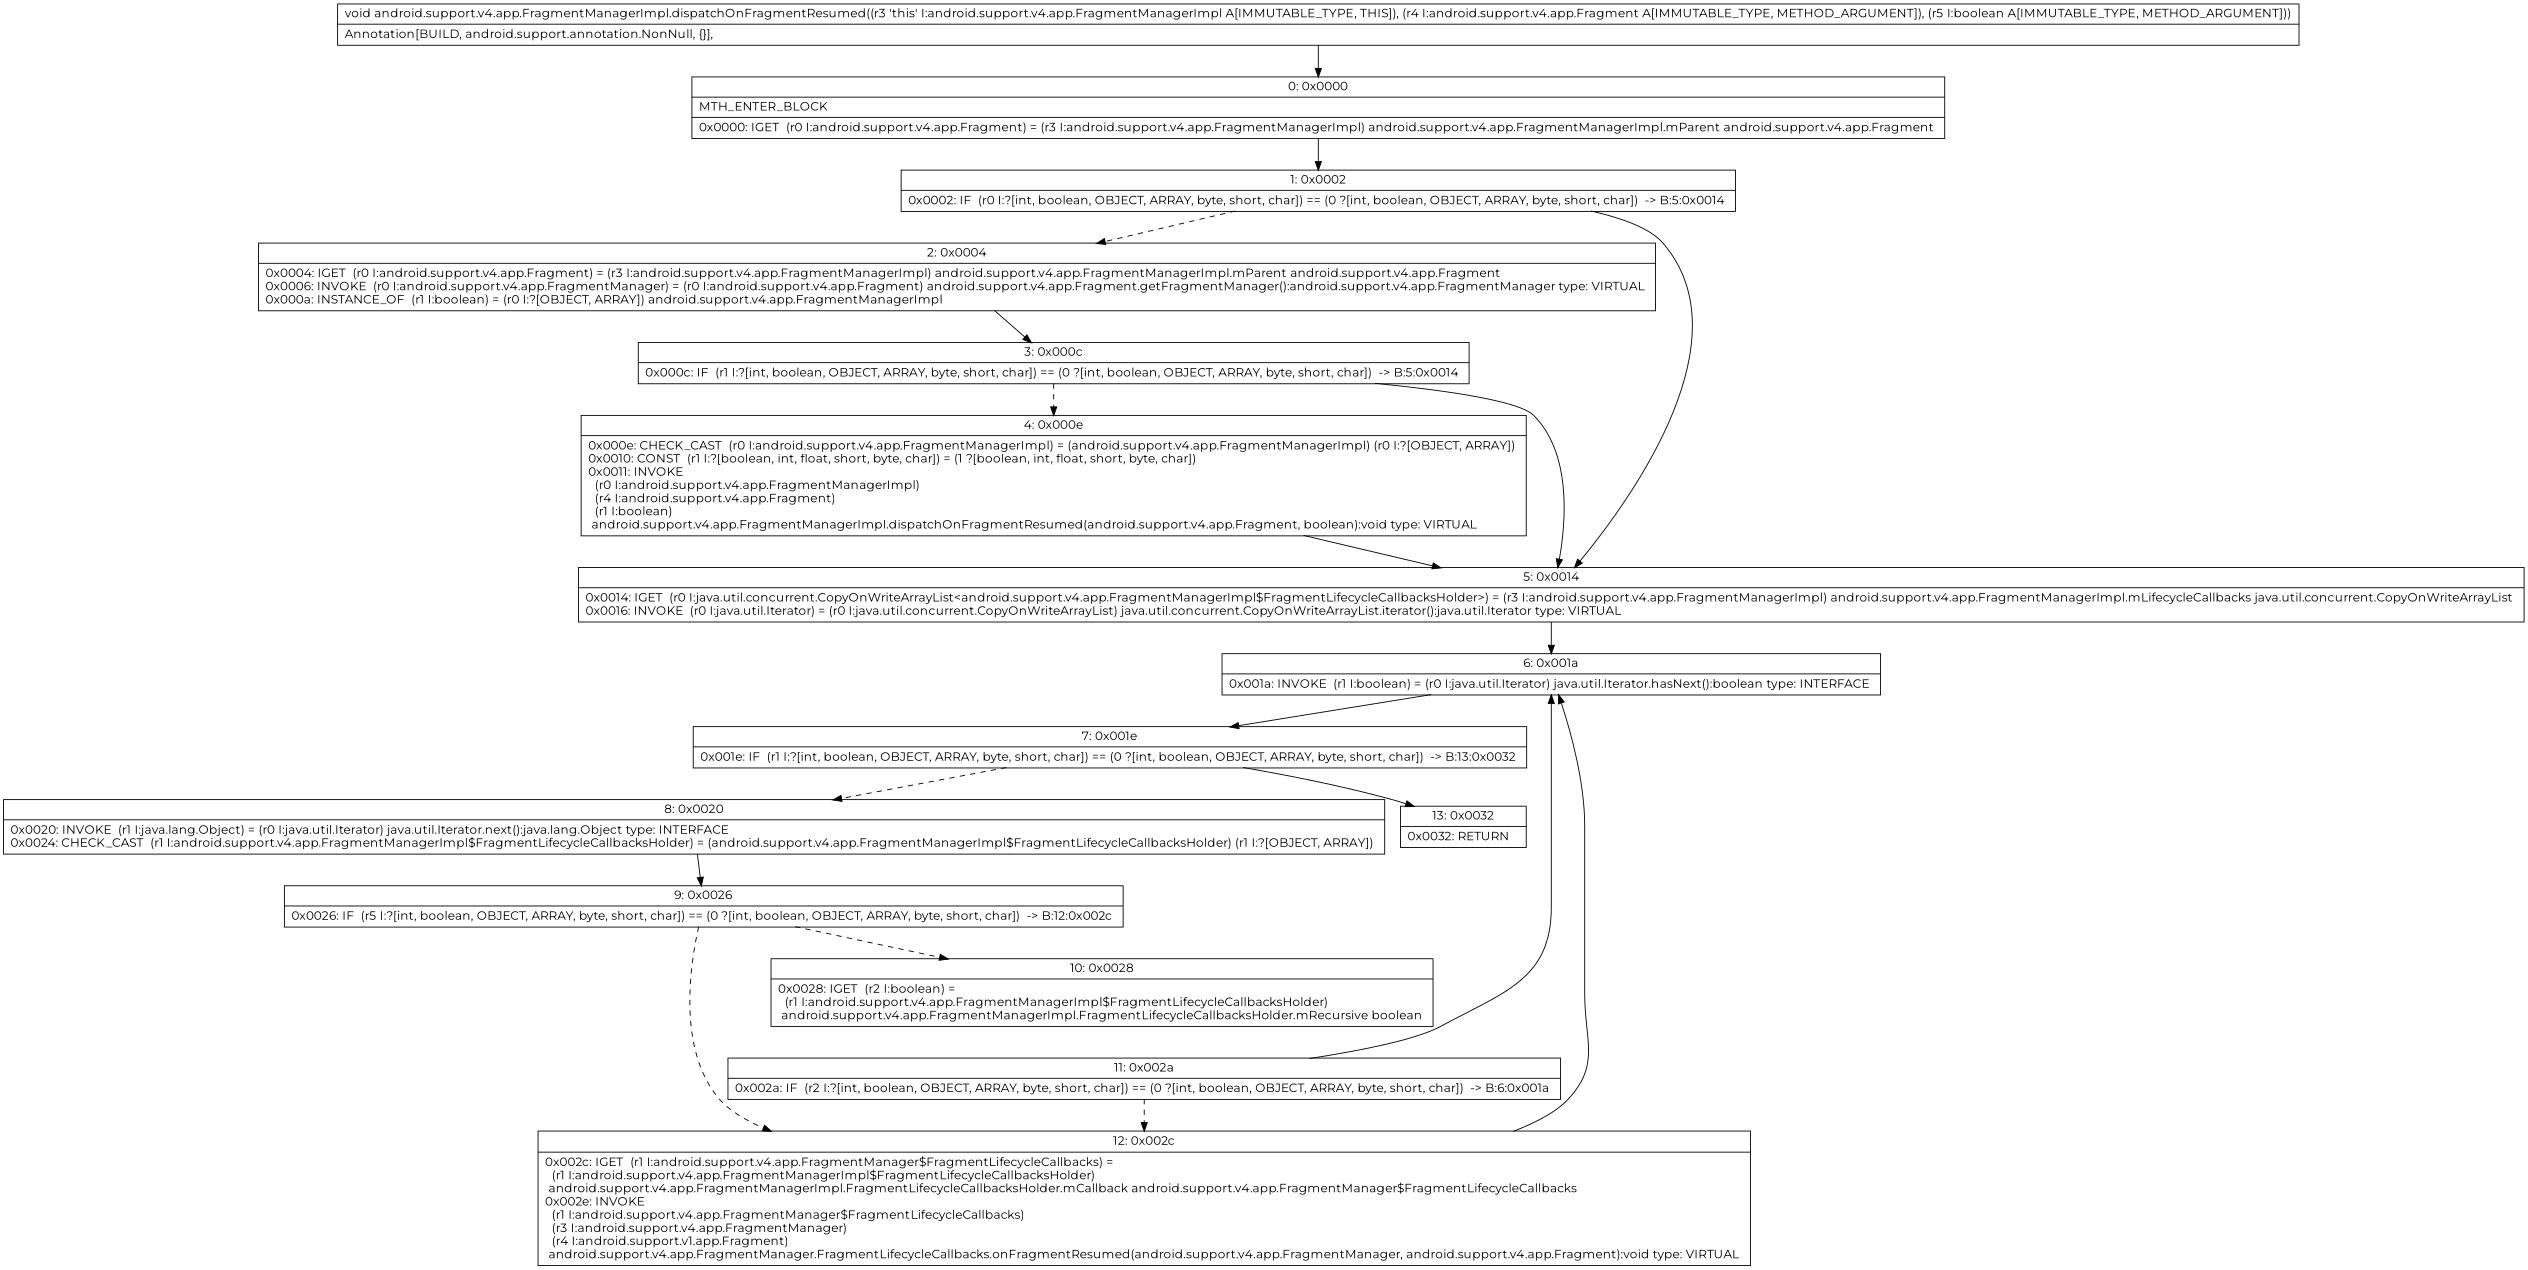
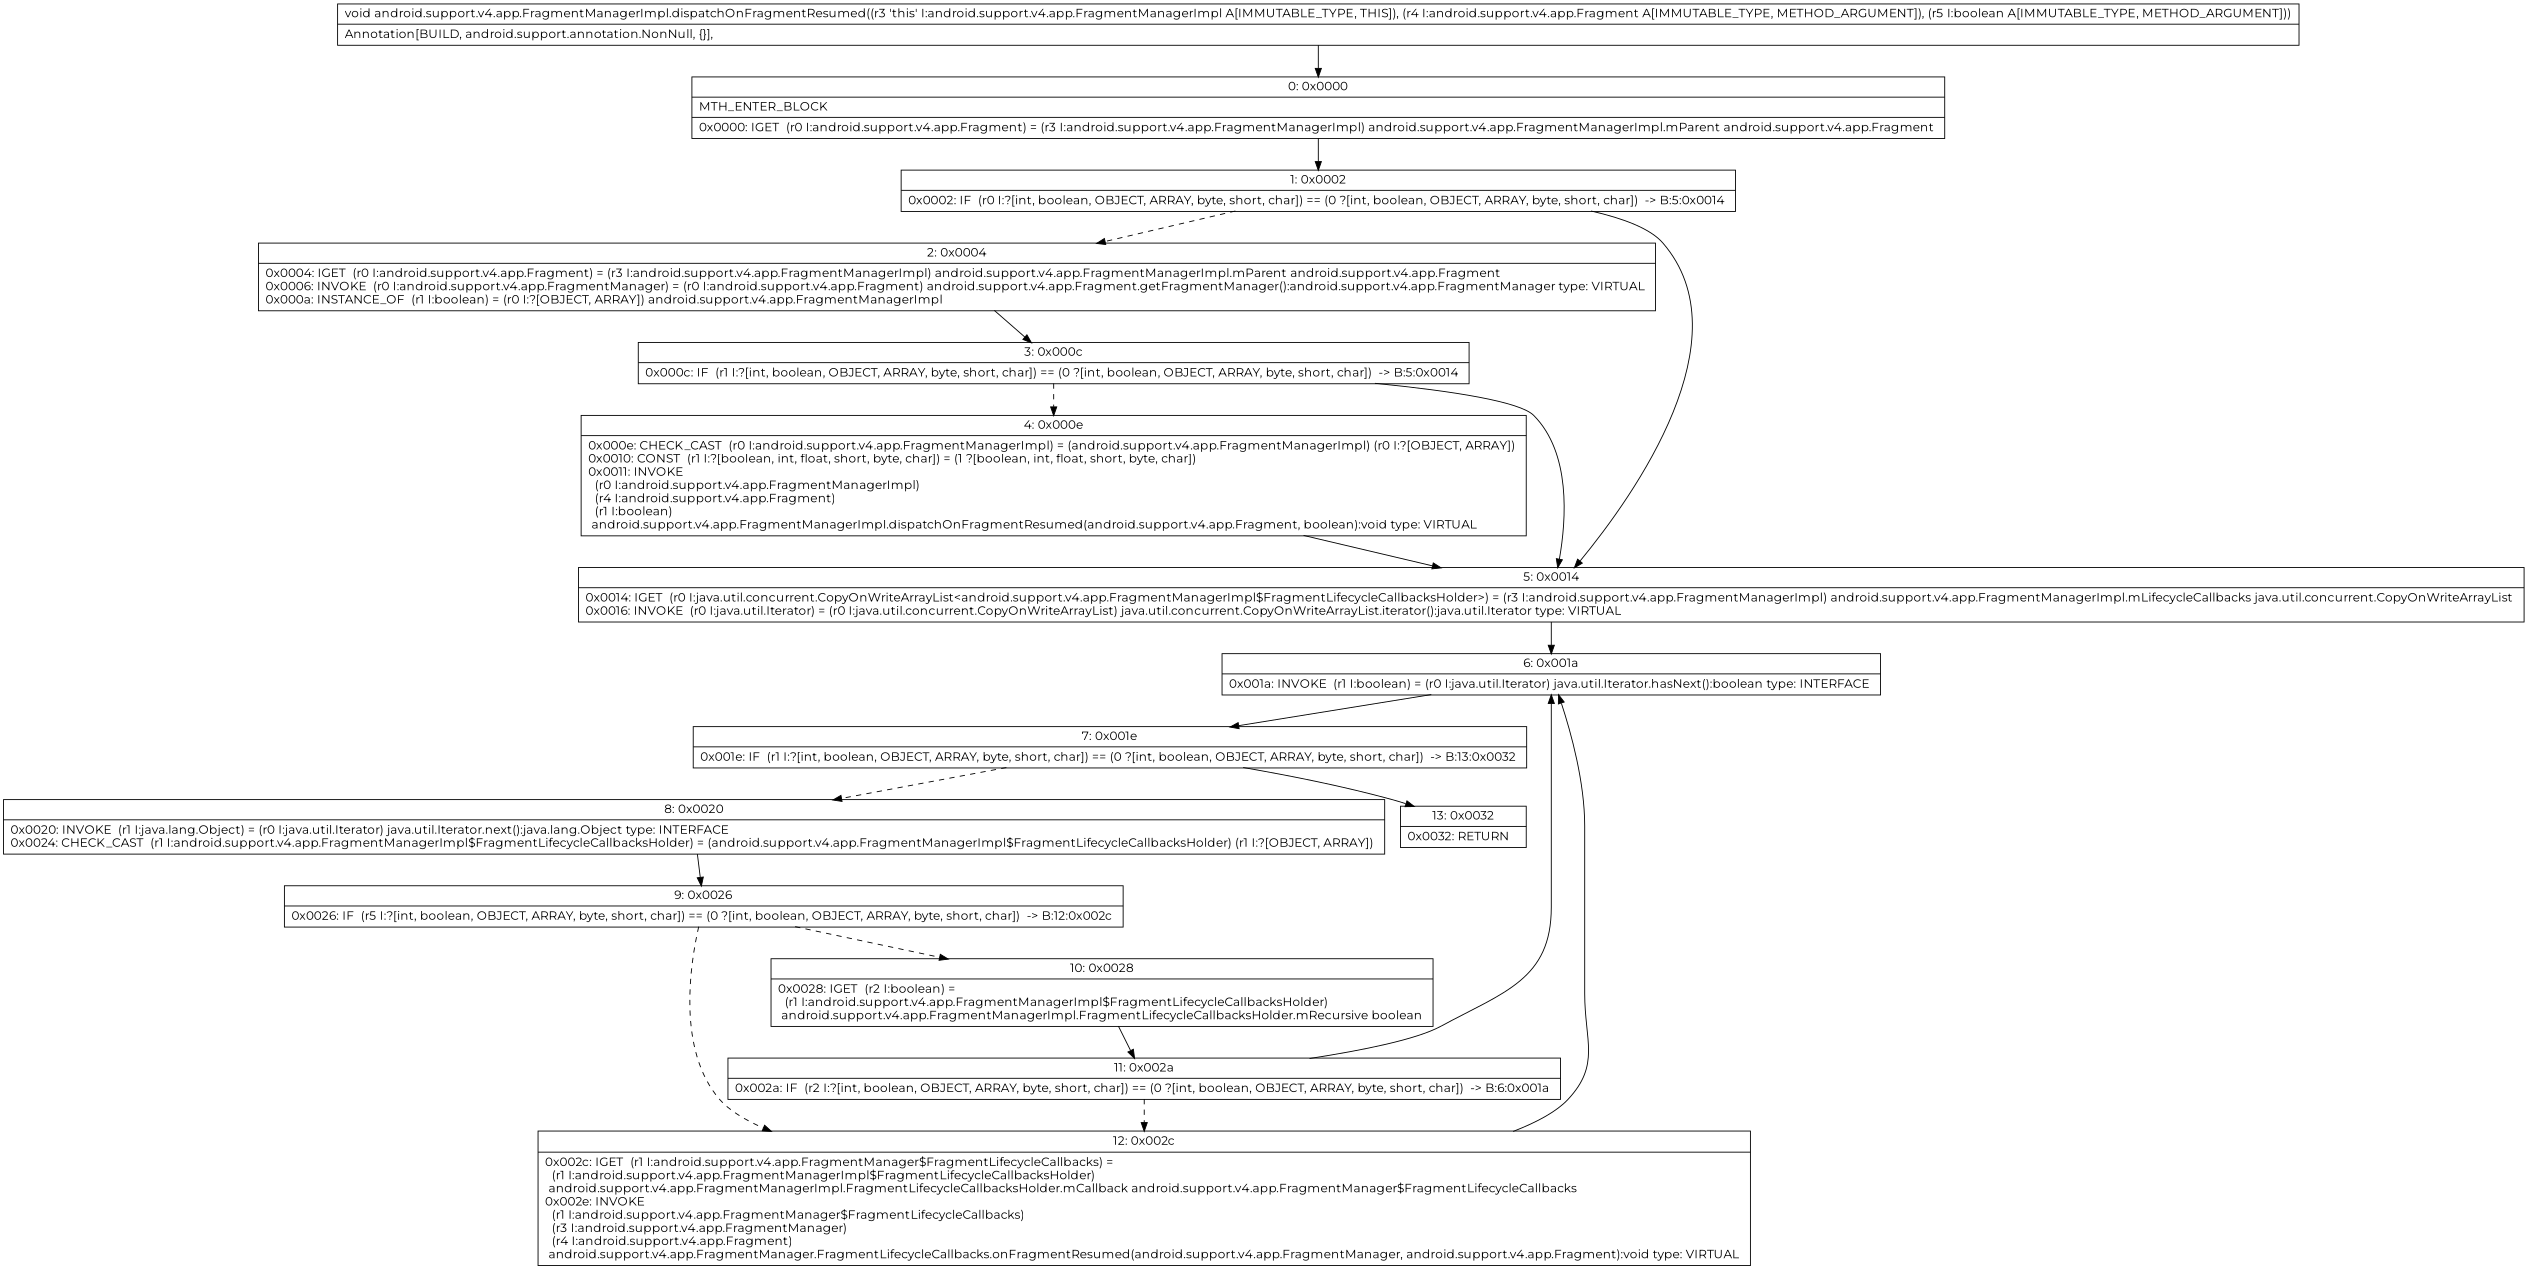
  digraph {
    fontname=Montserrat
    node [fontname=Montserrat shape=record]
    edge [fontname=Montserrat]
    n1 [label="{0\:\ 0x0000|MTH_ENTER_BLOCK\l|0x0000: IGET  (r0 I:android.support.v4.app.Fragment) = (r3 I:android.support.v4.app.FragmentManagerImpl) android.support.v4.app.FragmentManagerImpl.mParent android.support.v4.app.Fragment \l}"]
    n2 [label="{1\:\ 0x0002|0x0002: IF  (r0 I:?[int, boolean, OBJECT, ARRAY, byte, short, char]) == (0 ?[int, boolean, OBJECT, ARRAY, byte, short, char])  \-\> B:5:0x0014 \l}"]
    n3 [label="{2\:\ 0x0004|0x0004: IGET  (r0 I:android.support.v4.app.Fragment) = (r3 I:android.support.v4.app.FragmentManagerImpl) android.support.v4.app.FragmentManagerImpl.mParent android.support.v4.app.Fragment \l0x0006: INVOKE  (r0 I:android.support.v4.app.FragmentManager) = (r0 I:android.support.v4.app.Fragment) android.support.v4.app.Fragment.getFragmentManager():android.support.v4.app.FragmentManager type: VIRTUAL \l0x000a: INSTANCE_OF  (r1 I:boolean) = (r0 I:?[OBJECT, ARRAY]) android.support.v4.app.FragmentManagerImpl \l}"]
    n4 [label="{5\:\ 0x0014|0x0014: IGET  (r0 I:java.util.concurrent.CopyOnWriteArrayList\<android.support.v4.app.FragmentManagerImpl$FragmentLifecycleCallbacksHolder\>) = (r3 I:android.support.v4.app.FragmentManagerImpl) android.support.v4.app.FragmentManagerImpl.mLifecycleCallbacks java.util.concurrent.CopyOnWriteArrayList \l0x0016: INVOKE  (r0 I:java.util.Iterator) = (r0 I:java.util.concurrent.CopyOnWriteArrayList) java.util.concurrent.CopyOnWriteArrayList.iterator():java.util.Iterator type: VIRTUAL \l}"]
    n5 [label="{3\:\ 0x000c|0x000c: IF  (r1 I:?[int, boolean, OBJECT, ARRAY, byte, short, char]) == (0 ?[int, boolean, OBJECT, ARRAY, byte, short, char])  \-\> B:5:0x0014 \l}"]
    n6 [label="{6\:\ 0x001a|0x001a: INVOKE  (r1 I:boolean) = (r0 I:java.util.Iterator) java.util.Iterator.hasNext():boolean type: INTERFACE \l}"]
    n7 [label="{4\:\ 0x000e|0x000e: CHECK_CAST  (r0 I:android.support.v4.app.FragmentManagerImpl) = (android.support.v4.app.FragmentManagerImpl) (r0 I:?[OBJECT, ARRAY]) \l0x0010: CONST  (r1 I:?[boolean, int, float, short, byte, char]) = (1 ?[boolean, int, float, short, byte, char]) \l0x0011: INVOKE  \l  (r0 I:android.support.v4.app.FragmentManagerImpl)\l  (r4 I:android.support.v4.app.Fragment)\l  (r1 I:boolean)\l android.support.v4.app.FragmentManagerImpl.dispatchOnFragmentResumed(android.support.v4.app.Fragment, boolean):void type: VIRTUAL \l}"]
    n8 [label="{7\:\ 0x001e|0x001e: IF  (r1 I:?[int, boolean, OBJECT, ARRAY, byte, short, char]) == (0 ?[int, boolean, OBJECT, ARRAY, byte, short, char])  \-\> B:13:0x0032 \l}"]
    n9 [label="{8\:\ 0x0020|0x0020: INVOKE  (r1 I:java.lang.Object) = (r0 I:java.util.Iterator) java.util.Iterator.next():java.lang.Object type: INTERFACE \l0x0024: CHECK_CAST  (r1 I:android.support.v4.app.FragmentManagerImpl$FragmentLifecycleCallbacksHolder) = (android.support.v4.app.FragmentManagerImpl$FragmentLifecycleCallbacksHolder) (r1 I:?[OBJECT, ARRAY]) \l}"]
    n10 [label="{13\:\ 0x0032|0x0032: RETURN   \l}"]
    n11 [label="{9\:\ 0x0026|0x0026: IF  (r5 I:?[int, boolean, OBJECT, ARRAY, byte, short, char]) == (0 ?[int, boolean, OBJECT, ARRAY, byte, short, char])  \-\> B:12:0x002c \l}"]
    n12 [label="{10\:\ 0x0028|0x0028: IGET  (r2 I:boolean) = \l  (r1 I:android.support.v4.app.FragmentManagerImpl$FragmentLifecycleCallbacksHolder)\l android.support.v4.app.FragmentManagerImpl.FragmentLifecycleCallbacksHolder.mRecursive boolean \l}"]
-   n13 [label="{12\:\ 0x002c|0x002c: IGET  (r1 I:android.support.v4.app.FragmentManager$FragmentLifecycleCallbacks) = \l  (r1 I:android.support.v4.app.FragmentManagerImpl$FragmentLifecycleCallbacksHolder)\l android.support.v4.app.FragmentManagerImpl.FragmentLifecycleCallbacksHolder.mCallback android.support.v4.app.FragmentManager$FragmentLifecycleCallbacks \l0x002e: INVOKE  \l  (r1 I:android.support.v4.app.FragmentManager$FragmentLifecycleCallbacks)\l  (r3 I:android.support.v4.app.FragmentManager)\l  (r4 I:android.support.v1.app.Fragment)\l android.support.v4.app.FragmentManager.FragmentLifecycleCallbacks.onFragmentResumed(android.support.v4.app.FragmentManager, android.support.v4.app.Fragment):void type: VIRTUAL \l}"]
+   n13 [label="{12\:\ 0x002c|0x002c: IGET  (r1 I:android.support.v4.app.FragmentManager$FragmentLifecycleCallbacks) = \l  (r1 I:android.support.v4.app.FragmentManagerImpl$FragmentLifecycleCallbacksHolder)\l android.support.v4.app.FragmentManagerImpl.FragmentLifecycleCallbacksHolder.mCallback android.support.v4.app.FragmentManager$FragmentLifecycleCallbacks \l0x002e: INVOKE  \l  (r1 I:android.support.v4.app.FragmentManager$FragmentLifecycleCallbacks)\l  (r3 I:android.support.v4.app.FragmentManager)\l  (r4 I:android.support.v4.app.Fragment)\l android.support.v4.app.FragmentManager.FragmentLifecycleCallbacks.onFragmentResumed(android.support.v4.app.FragmentManager, android.support.v4.app.Fragment):void type: VIRTUAL \l}"]
    n14 [label="{11\:\ 0x002a|0x002a: IF  (r2 I:?[int, boolean, OBJECT, ARRAY, byte, short, char]) == (0 ?[int, boolean, OBJECT, ARRAY, byte, short, char])  \-\> B:6:0x001a \l}"]
    n15 [label="{void android.support.v4.app.FragmentManagerImpl.dispatchOnFragmentResumed((r3 'this' I:android.support.v4.app.FragmentManagerImpl A[IMMUTABLE_TYPE, THIS]), (r4 I:android.support.v4.app.Fragment A[IMMUTABLE_TYPE, METHOD_ARGUMENT]), (r5 I:boolean A[IMMUTABLE_TYPE, METHOD_ARGUMENT]))  | Annotation[BUILD, android.support.annotation.NonNull, \{\}], \l}"]
    n1 -> n2
    n2 -> n3 [style=dashed]
    n2 -> n4
    n3 -> n5
    n4 -> n6
    n5 -> n4
    n5 -> n7 [style=dashed]
    n6 -> n8
    n7 -> n4
    n8 -> n9 [style=dashed]
    n8 -> n10
    n9 -> n11
    n11 -> n12 [style=dashed]
    n11 -> n13 [style=dashed]
+   n12 -> n14
    n13 -> n6
    n14 -> n6
    n14 -> n13 [style=dashed]
    n15 -> n1
  }
